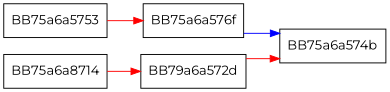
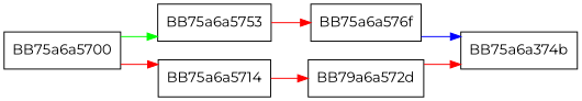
  digraph {
    fontname=Montserrat
    rankdir=LR
    splines=ortho
    node [fontname=Montserrat shape=box]
    edge [color=red fontname=Montserrat]
+   BB75a6a5700
    BB75a6a5753
-   BB75a6a5714 [label=BB75a6a8714]
+   BB75a6a5714
    BB75a6a576f
    n5 [label=BB79a6a572d]
-   BB75a6a574b
+   BB75a6a574b [label=BB75a6a374b]
+   BB75a6a5700 -> BB75a6a5753 [color=green]
+   BB75a6a5700 -> BB75a6a5714
    BB75a6a5753 -> BB75a6a576f
    BB75a6a5714 -> n5
    BB75a6a576f -> BB75a6a574b [color=blue]
    n5 -> BB75a6a574b
  }
